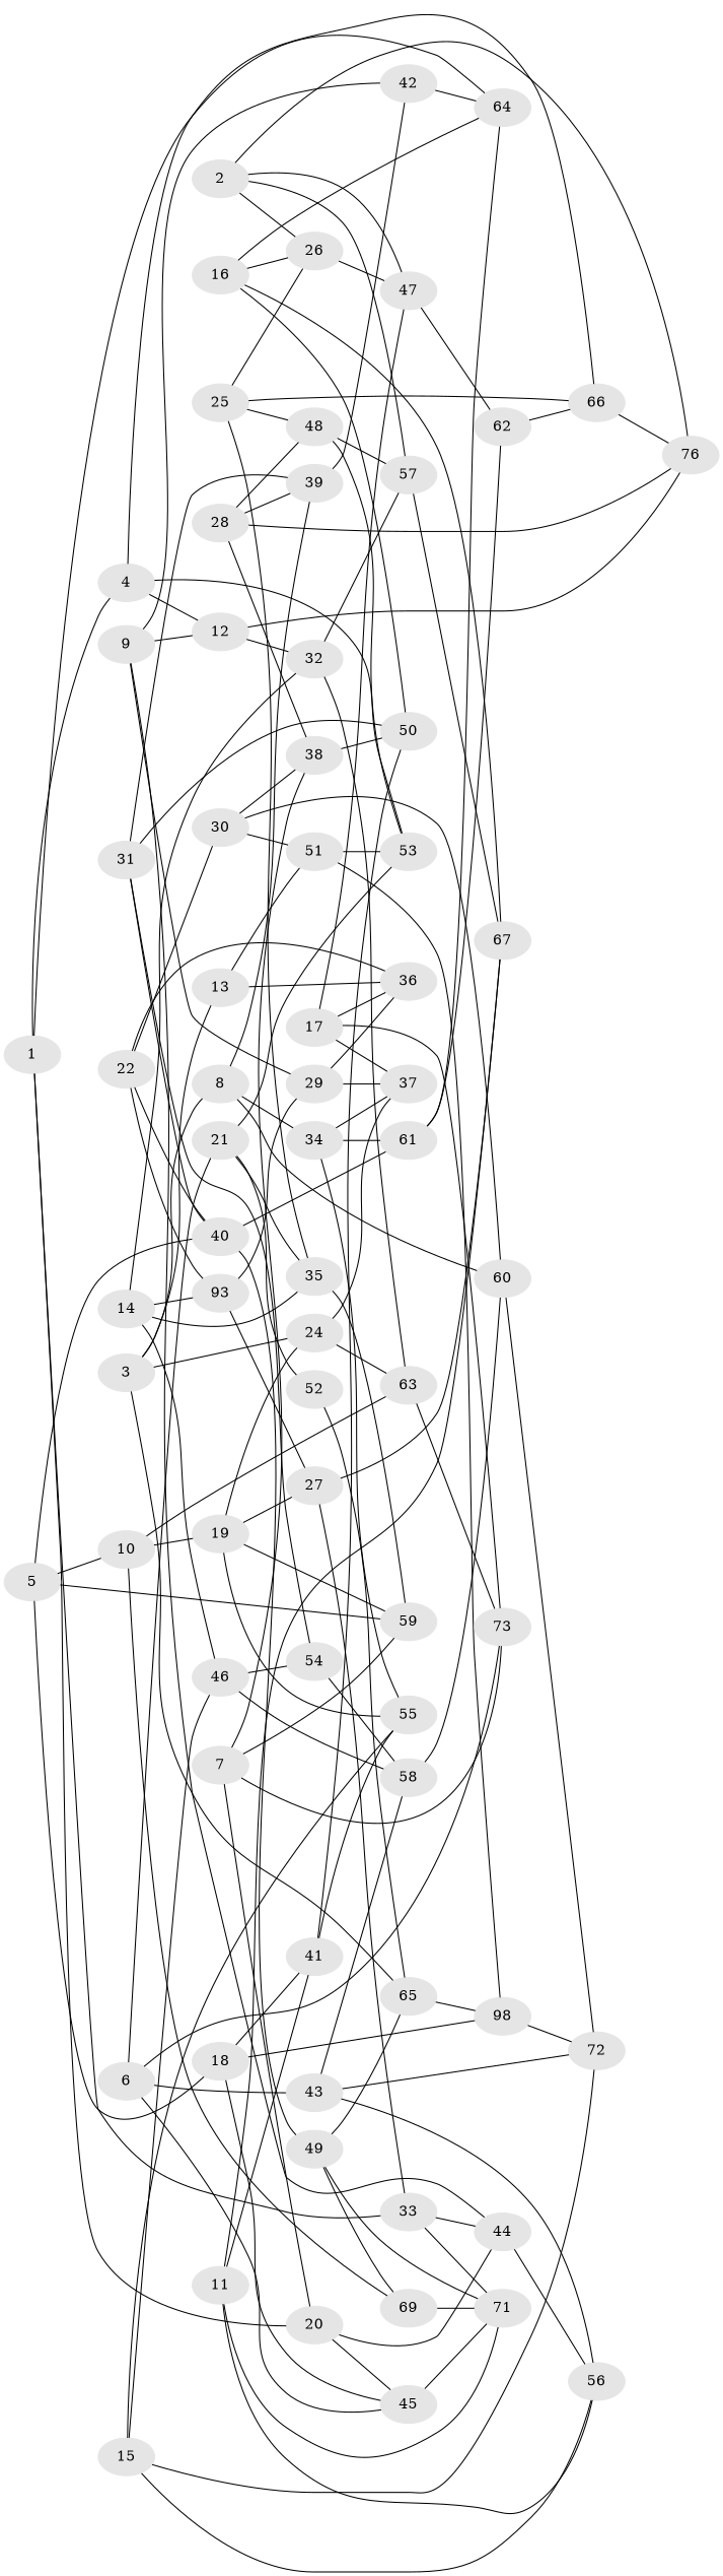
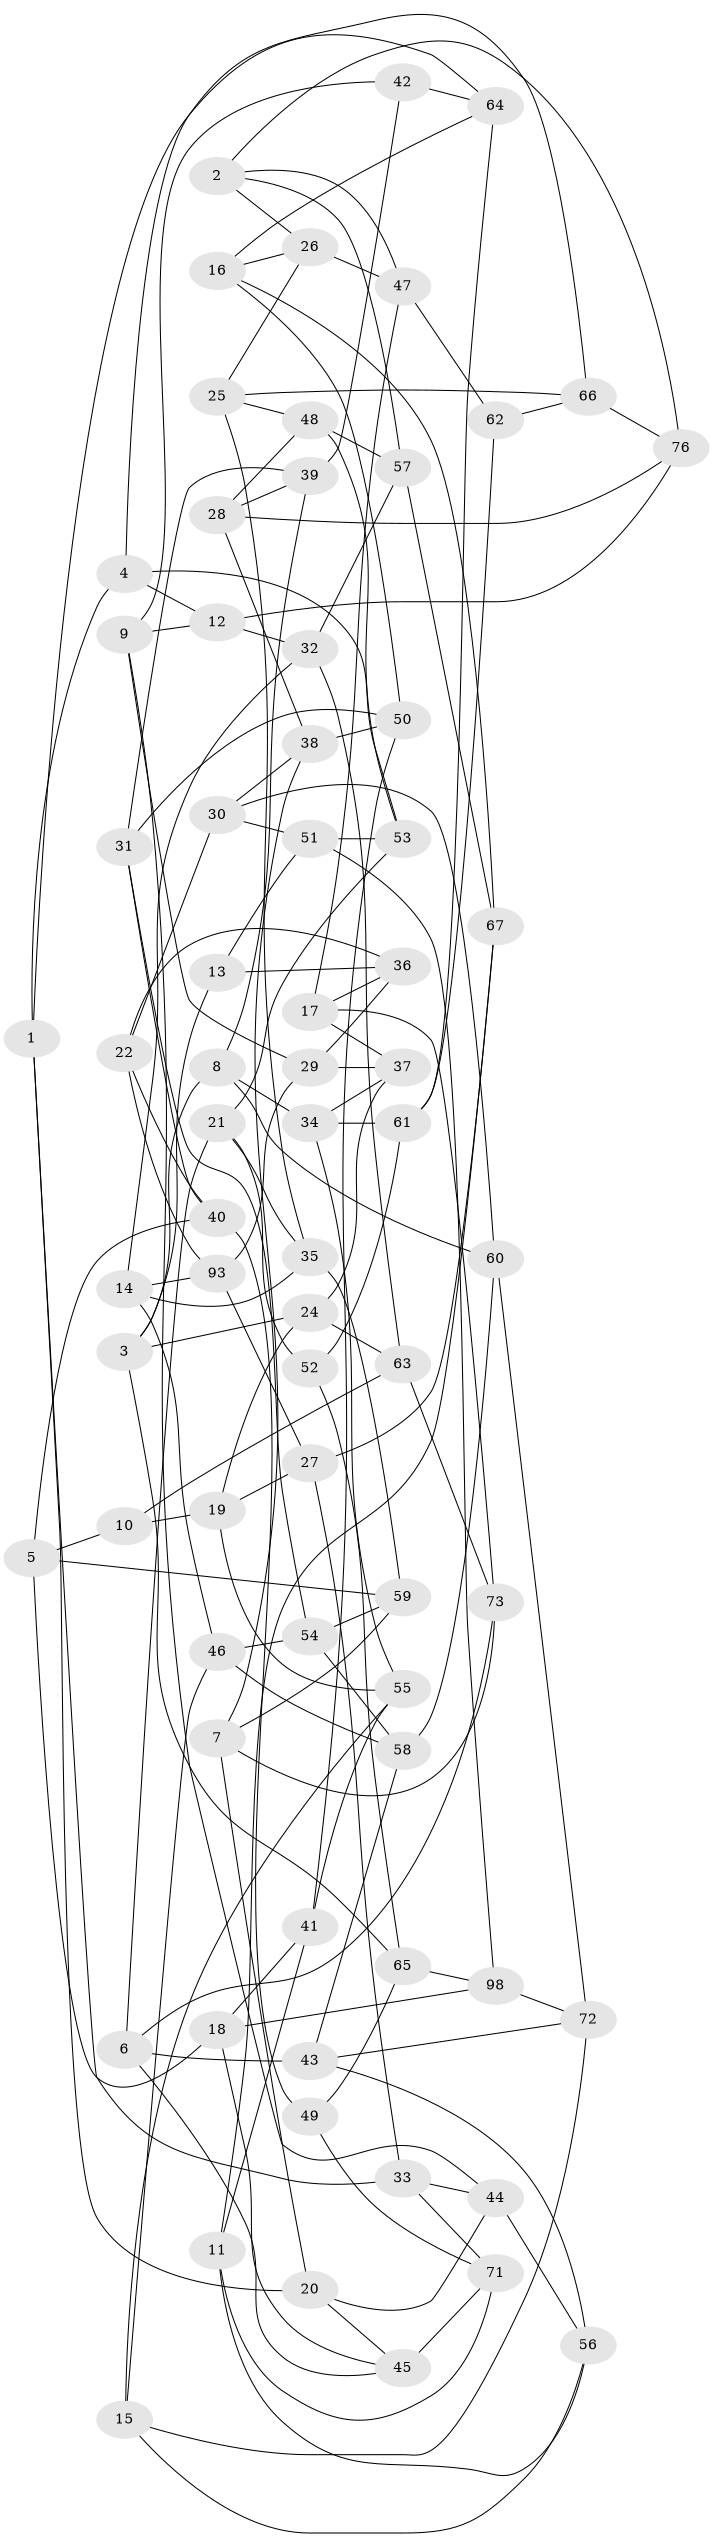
  graph {
    rankdir=LR
    node [color=gray90 style=filled]
    1
    4
    20
    33
    64
    12
    53
    66
    45
    44
    71
    2
    26
    47
    57
    n16 [label=76]
    62
    67
    3
    8
    13
    24
    65
    34
    39
    60
    36
    51
    63
    37
    n31 [label=98]
    32
    5
    10
    18
    40
    59
    19
-   69
    41
    49
    6
    21
    43
    73
    52
    35
    56
    72
    58
    7
    38
    50
    55
    61
    42
    9
    29
    27
    11
    14
    n62 [label=93]
    46
    54
    15
    16
    17
    22
    30
    25
    48
    28
    31
    1 -- 4
    1 -- 20
    1 -- 33
    1 -- 64
    4 -- 12
    4 -- 53
    4 -- 66
    20 -- 45
    20 -- 44
    33 -- 44
    33 -- 71
    12 -- n16
    12 -- 32
    66 -- n16
    45 -- 71
    44 -- 56
    2 -- 26
    2 -- 47
    2 -- 57
    2 -- n16
    26 -- 47
    47 -- 62
    57 -- 67
    62 -- 66
    3 -- 8
    3 -- 13
    3 -- 24
    3 -- 65
    8 -- 34
    8 -- 39
    8 -- 60
    13 -- 36
    13 -- 51
    24 -- 63
    24 -- 37
    65 -- n31
    34 -- 37
    34 -- 55
    34 -- 61
    39 -- 42
    60 -- 72
    51 -- 53
    51 -- n31
    63 -- 73
    n31 -- 72
    32 -- 57
    32 -- 63
    5 -- 10
    5 -- 18
    5 -- 40
    5 -- 59
    10 -- 63
    10 -- 19
-   10 -- 69
    18 -- 45
    18 -- n31
    18 -- 41
    40 -- 49
    19 -- 24
    19 -- 55
    19 -- 27
-   69 -- 71
    41 -- 50
    41 -- 55
    49 -- 71
    49 -- 65
-   49 -- 69
    6 -- 45
    6 -- 21
    6 -- 43
    6 -- 73
    21 -- 53
    21 -- 52
    21 -- 35
    43 -- 56
    43 -- 72
    43 -- 58
    52 -- 65
-   40 -- 61
+   52 -- 61
    35 -- 59
    58 -- 60
    7 -- 20
    7 -- 59
    7 -- 73
    7 -- 38
    38 -- 50
    61 -- 64
    61 -- 62
    42 -- 64
    9 -- 12
    9 -- 44
    9 -- 42
    9 -- 29
    29 -- 36
    29 -- 37
    27 -- 33
    27 -- 67
    11 -- 71
    11 -- 67
    11 -- 41
    11 -- 56
    14 -- 32
    14 -- 35
    14 -- n62
    14 -- 46
    n62 -- 29
    n62 -- 27
    46 -- 58
    46 -- 54
-   19 -- 59
+   54 -- 59
    54 -- 58
    15 -- 56
    15 -- 72
    15 -- 55
    15 -- 46
    16 -- 64
    16 -- 26
    16 -- 67
    16 -- 50
    17 -- 47
    17 -- 36
    17 -- 37
    17 -- 73
    22 -- 36
    22 -- 40
    22 -- n62
    22 -- 30
    30 -- 60
    30 -- 51
    30 -- 38
    25 -- 66
    25 -- 26
    25 -- 35
    25 -- 48
    48 -- 53
    48 -- 57
    28 -- n16
    28 -- 39
    28 -- 38
    28 -- 48
    31 -- 39
    31 -- 40
    31 -- 50
    31 -- 54
  }
